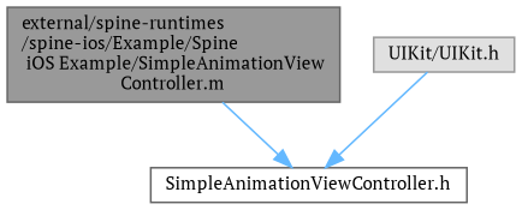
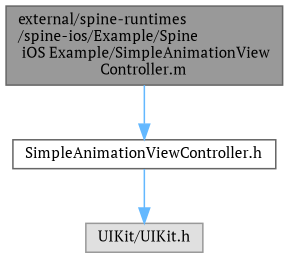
  digraph {
    fontname="PT Serif"
    node [fontname="PT Serif" fontsize=10 shape=box style=filled]
    edge [color=steelblue1 fontname="PT Serif" fontsize=10 labelfontname=Helvetica labelfontsize=10 style=solid]
    n1 [color=gray40 fillcolor=grey60 fontcolor=black height=0.2 label="external/spine-runtimes\l/spine-ios/Example/Spine\l iOS Example/SimpleAnimationView\lController.m" width=0.4]
    n2 [color=grey40 fillcolor=white height=0.2 label="SimpleAnimationViewController.h" width=0.4]
    n3 [color=grey60 fillcolor="#E0E0E0" height=0.2 label="UIKit/UIKit.h" width=0.4]
    n1 -> n2
-   n3 -> n2
+   n2 -> n3
  }
